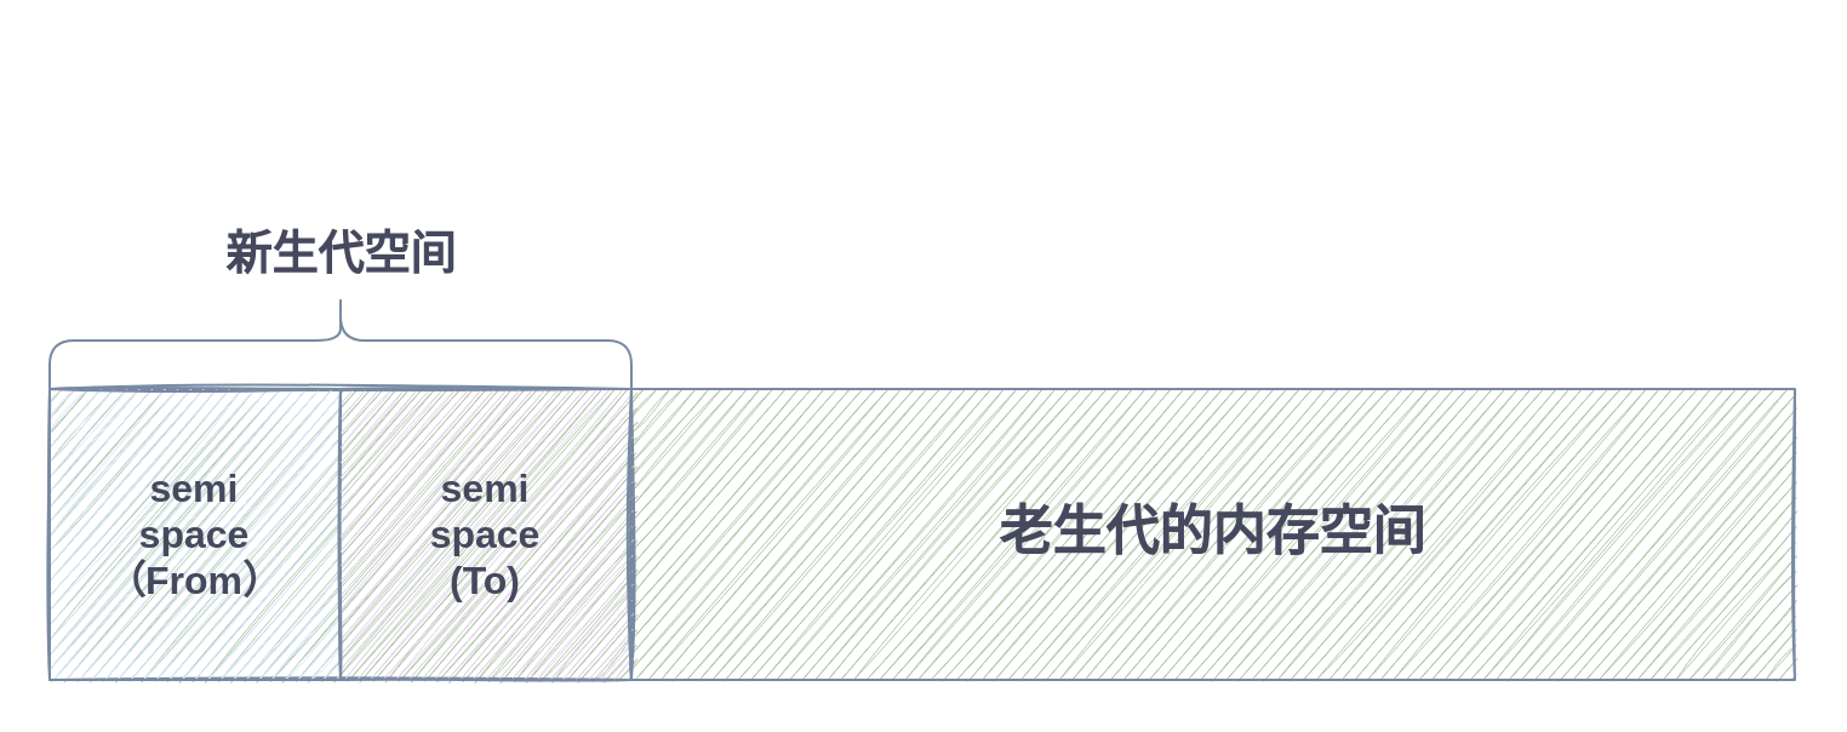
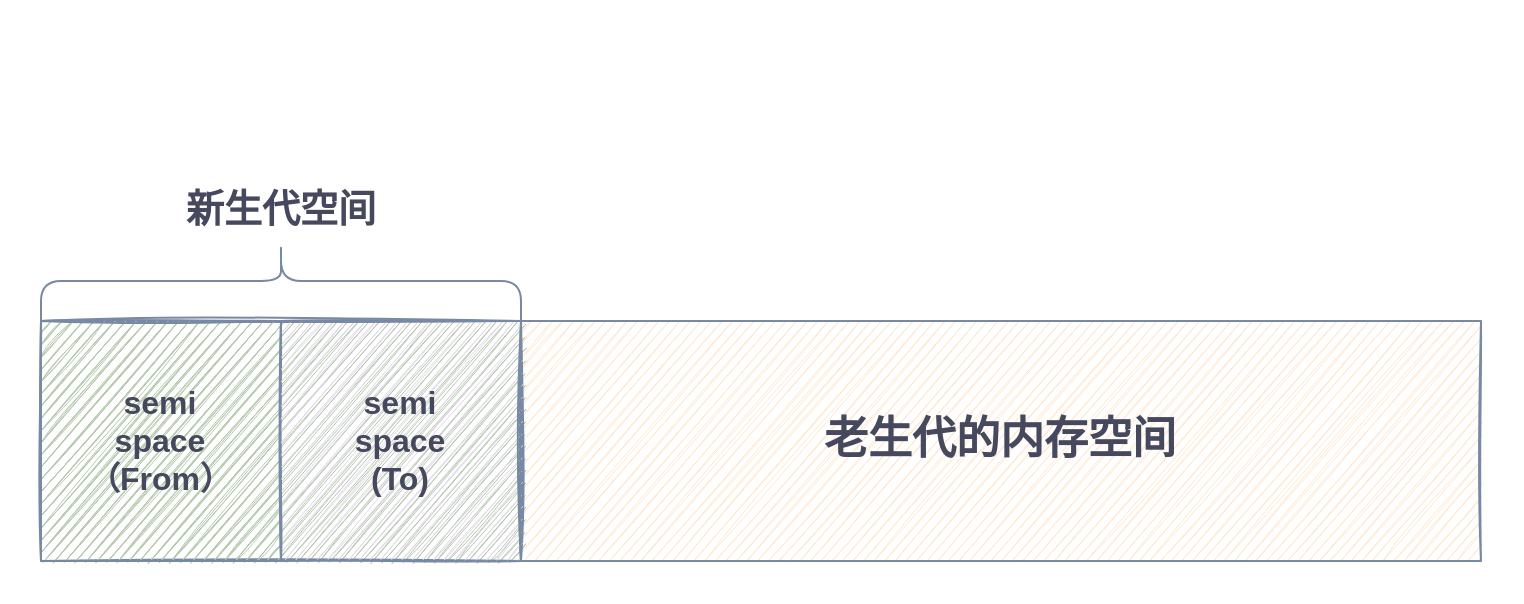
  <mxCell id="0" />
  <mxCell id="1" parent="0" />
  <mxCell id="2" value="" style="rounded=0;whiteSpace=wrap;html=1;sketch=1;fillColor=#B2C9AB;strokeColor=#788AA3;fontColor=#46495D;fontSize=16;" vertex="1" parent="1"><mxGeometry x="20" y="160" width="240" height="120" as="geometry" /></mxCell>
- <mxCell id="3" value="老生代的内存空间" style="rounded=0;whiteSpace=wrap;html=1;sketch=1;fillColor=#B2C9AB;strokeColor=#788AA3;fontColor=#46495D;fontSize=22;fontStyle=1" vertex="1" parent="1"><mxGeometry x="260" y="160" width="480" height="120" as="geometry" /></mxCell>
- <mxCell id="4" value="semi&lt;br&gt;space&lt;br&gt;（From）" style="rounded=0;whiteSpace=wrap;html=1;sketch=1;fillColor=#dae8fc;strokeColor=#788AA3;fontColor=#46495D;fontSize=16;fontStyle=1;" vertex="1" parent="1"><mxGeometry x="20" y="160" width="120" height="120" as="geometry" /></mxCell>
+ <mxCell id="3" value="老生代的内存空间" style="rounded=0;whiteSpace=wrap;html=1;sketch=1;fillColor=#ffe6cc;strokeColor=#788AA3;fontColor=#46495D;fontSize=22;fontStyle=1;" vertex="1" parent="1"><mxGeometry x="260" y="160" width="480" height="120" as="geometry" /></mxCell>
+ <mxCell id="4" value="semi&lt;br&gt;space&lt;br&gt;（From）" style="rounded=0;whiteSpace=wrap;html=1;sketch=1;fillColor=#B2C9AB;strokeColor=#788AA3;fontColor=#46495D;fontSize=16;fontStyle=1" vertex="1" parent="1"><mxGeometry x="20" y="160" width="120" height="120" as="geometry" /></mxCell>
  <mxCell id="5" value="semi&lt;br&gt;space&lt;br&gt;(To)" style="rounded=0;whiteSpace=wrap;html=1;sketch=1;fillColor=#e1d5e7;strokeColor=#788AA3;fontColor=#46495D;fontSize=16;fontStyle=1;" vertex="1" parent="1"><mxGeometry x="140" y="160" width="120" height="120" as="geometry" /></mxCell>
  <mxCell id="6" value="新生代空间" style="text;html=1;align=center;verticalAlign=middle;resizable=0;points=[];autosize=1;strokeColor=none;fillColor=none;fontSize=19;fontColor=#46495D;fontStyle=1" vertex="1" parent="1"><mxGeometry x="85" y="90" width="110" height="30" as="geometry" /></mxCell>
  <mxCell id="7" value="" style="shape=curlyBracket;whiteSpace=wrap;html=1;rounded=1;sketch=0;fontSize=19;fontColor=#46495D;strokeColor=#788AA3;fillColor=#B2C9AB;rotation=90;size=0.5;" vertex="1" parent="1"><mxGeometry x="120" y="20" width="40" height="240" as="geometry" /></mxCell>
